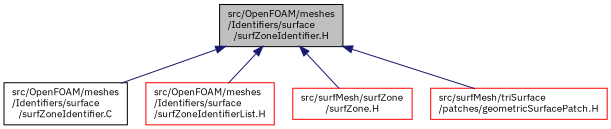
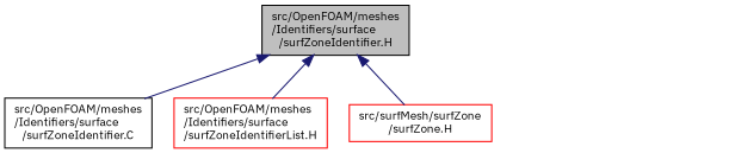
  digraph {
    fontname="IBM Plex Sans"
    node [color=red fontname="IBM Plex Sans" fontsize=10 shape=record]
    edge [color=midnightblue dir=back fontname="IBM Plex Sans" fontsize=10 labelfontname=Helvetica labelfontsize=10 style=solid]
    n1 [color=black fillcolor=grey75 fontcolor=black height=0.2 label="src/OpenFOAM/meshes\l/Identifiers/surface\l/surfZoneIdentifier.H" style=filled width=0.4]
    n2 [color=black height=0.2 label="src/OpenFOAM/meshes\l/Identifiers/surface\l/surfZoneIdentifier.C" width=0.4]
    n3 [height=0.2 label="src/OpenFOAM/meshes\l/Identifiers/surface\l/surfZoneIdentifierList.H" width=0.4]
    n4 [height=0.2 label="src/surfMesh/surfZone\l/surfZone.H" width=0.4]
-   n5 [height=0.2 label="src/surfMesh/triSurface\l/patches/geometricSurfacePatch.H" width=0.4]
    n1 -> n2
    n1 -> n3
    n1 -> n4
-   n1 -> n5
  }
